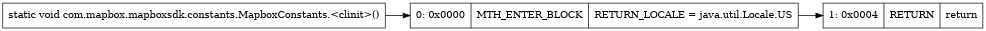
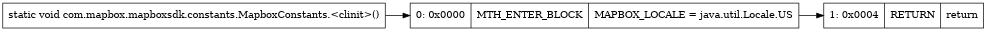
  digraph {
    rankdir=LR
    node [shape=record]
-   n1 [label="{0\:\ 0x0000|MTH_ENTER_BLOCK\l|RETURN_LOCALE = java.util.Locale.US\l}"]
+   n1 [label="{0\:\ 0x0000|MTH_ENTER_BLOCK\l|MAPBOX_LOCALE = java.util.Locale.US\l}"]
    n2 [label="{1\:\ 0x0004|RETURN\l|return\l}"]
    n3 [label="{static void com.mapbox.mapboxsdk.constants.MapboxConstants.\<clinit\>() }"]
    n1 -> n2
    n3 -> n1
  }
